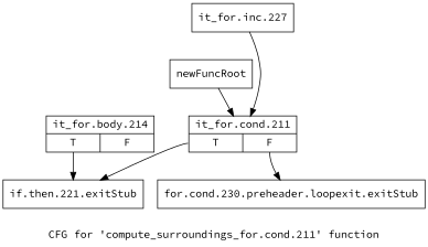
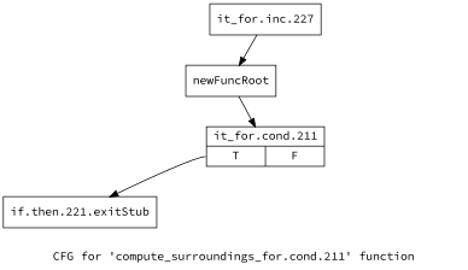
  digraph {
    fontname="Source Code Pro"
    label="CFG for 'compute_surroundings_for.cond.211' function"
    node [fontname="Source Code Pro" shape=record]
    edge [fontname="Source Code Pro"]
    n1 [label="{newFuncRoot}"]
    n2 [label="{it_for.cond.211|{<s0>T|<s1>F}}"]
-   n3 [label="{for.cond.230.preheader.loopexit.exitStub}"]
    n4 [label="{if.then.221.exitStub}"]
-   n5 [label="{it_for.body.214|{<s0>T|<s1>F}}"]
    n6 [label="{it_for.inc.227}"]
    n1 -> n2
-   n2 -> n3 [tailport=s1]
    n2 -> n4 [tailport=s0]
-   n5 -> n4 [tailport=s0]
-   n6 -> n2
+   n6 -> n1
  }
